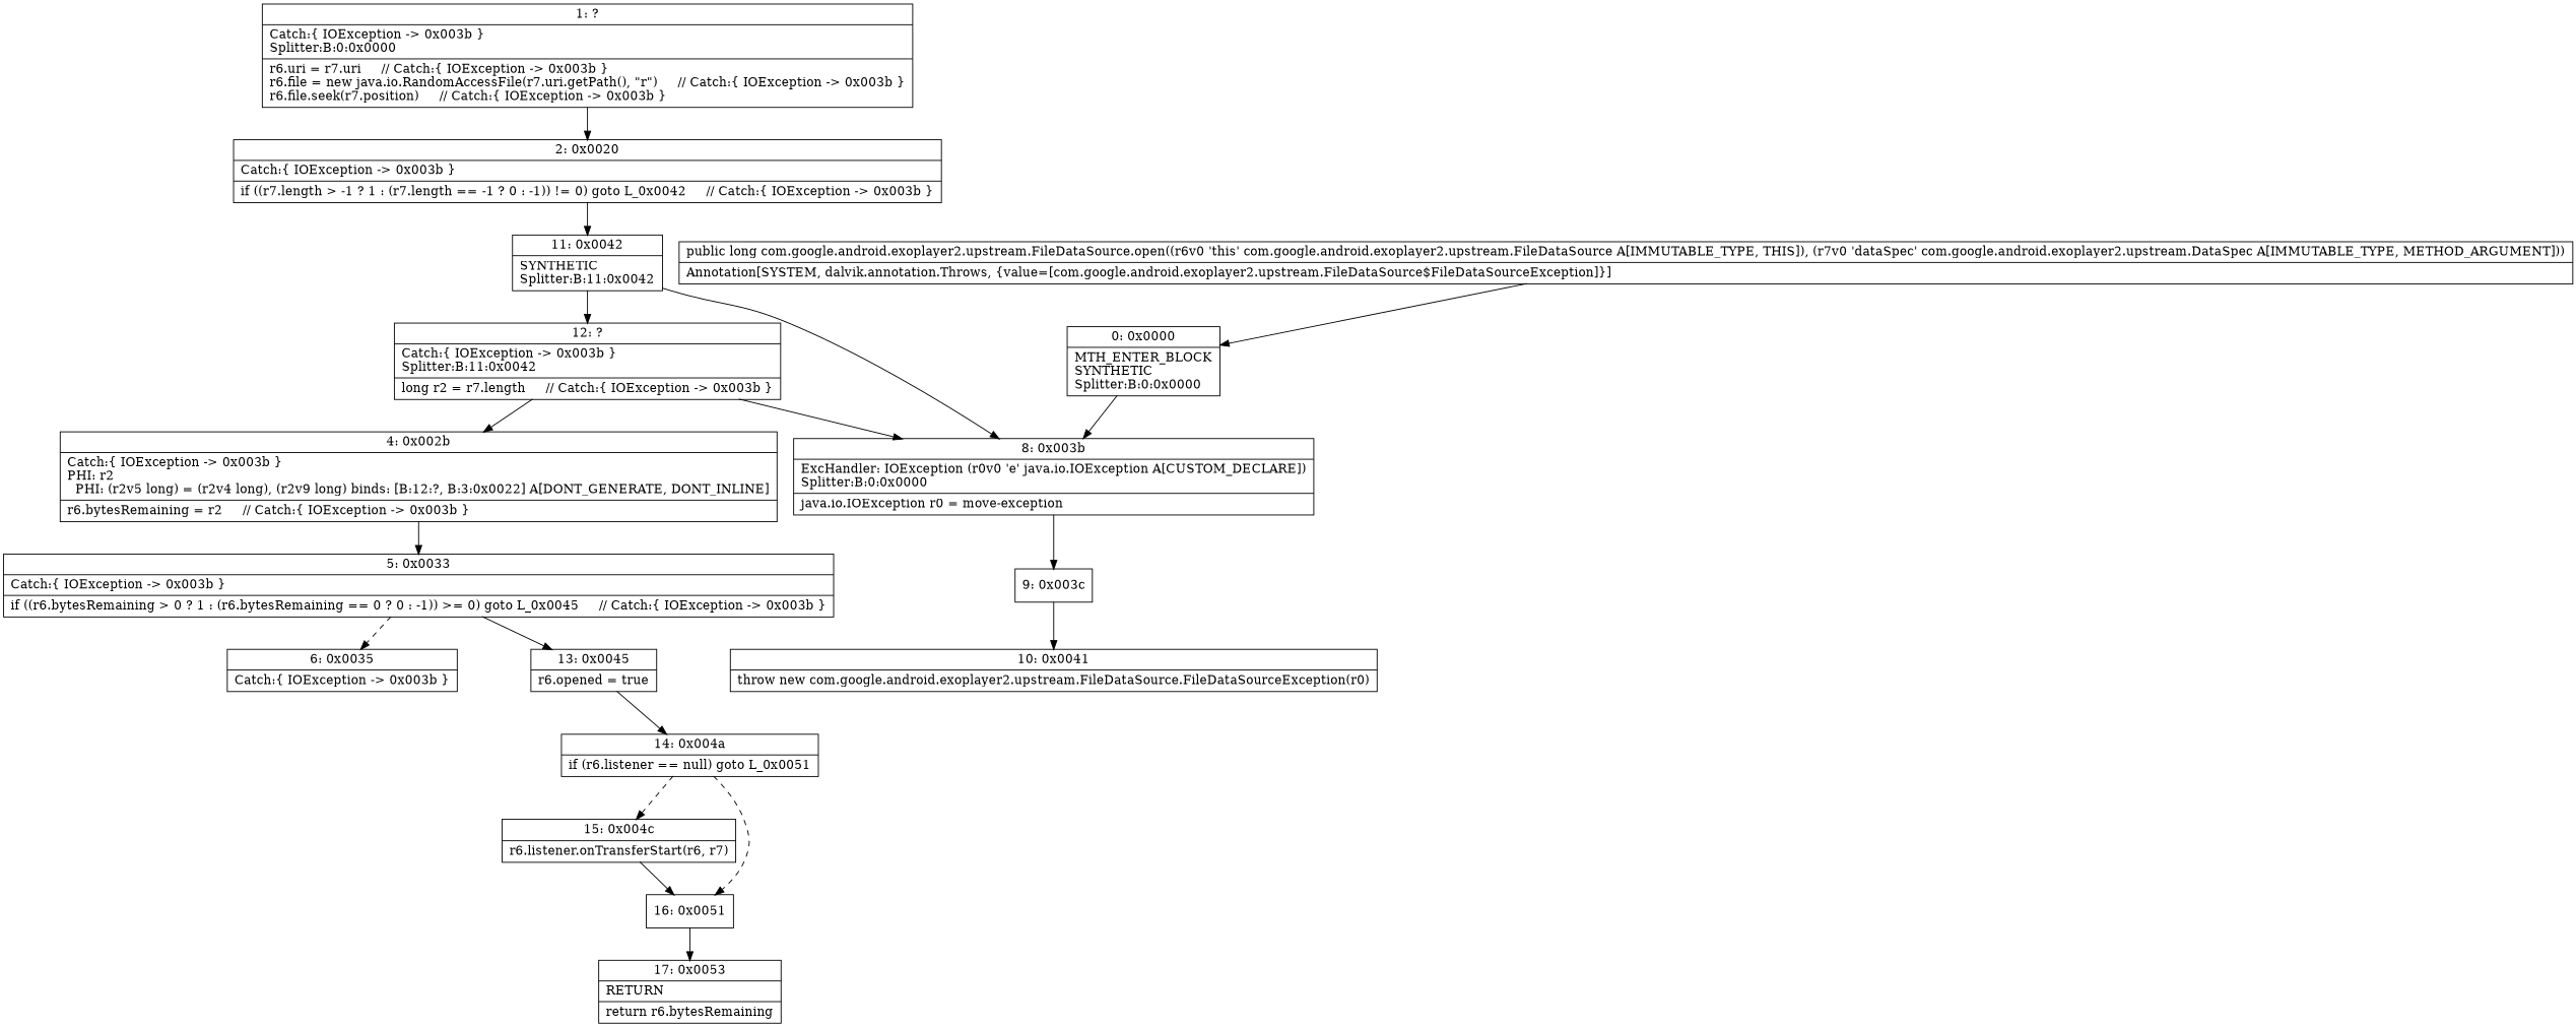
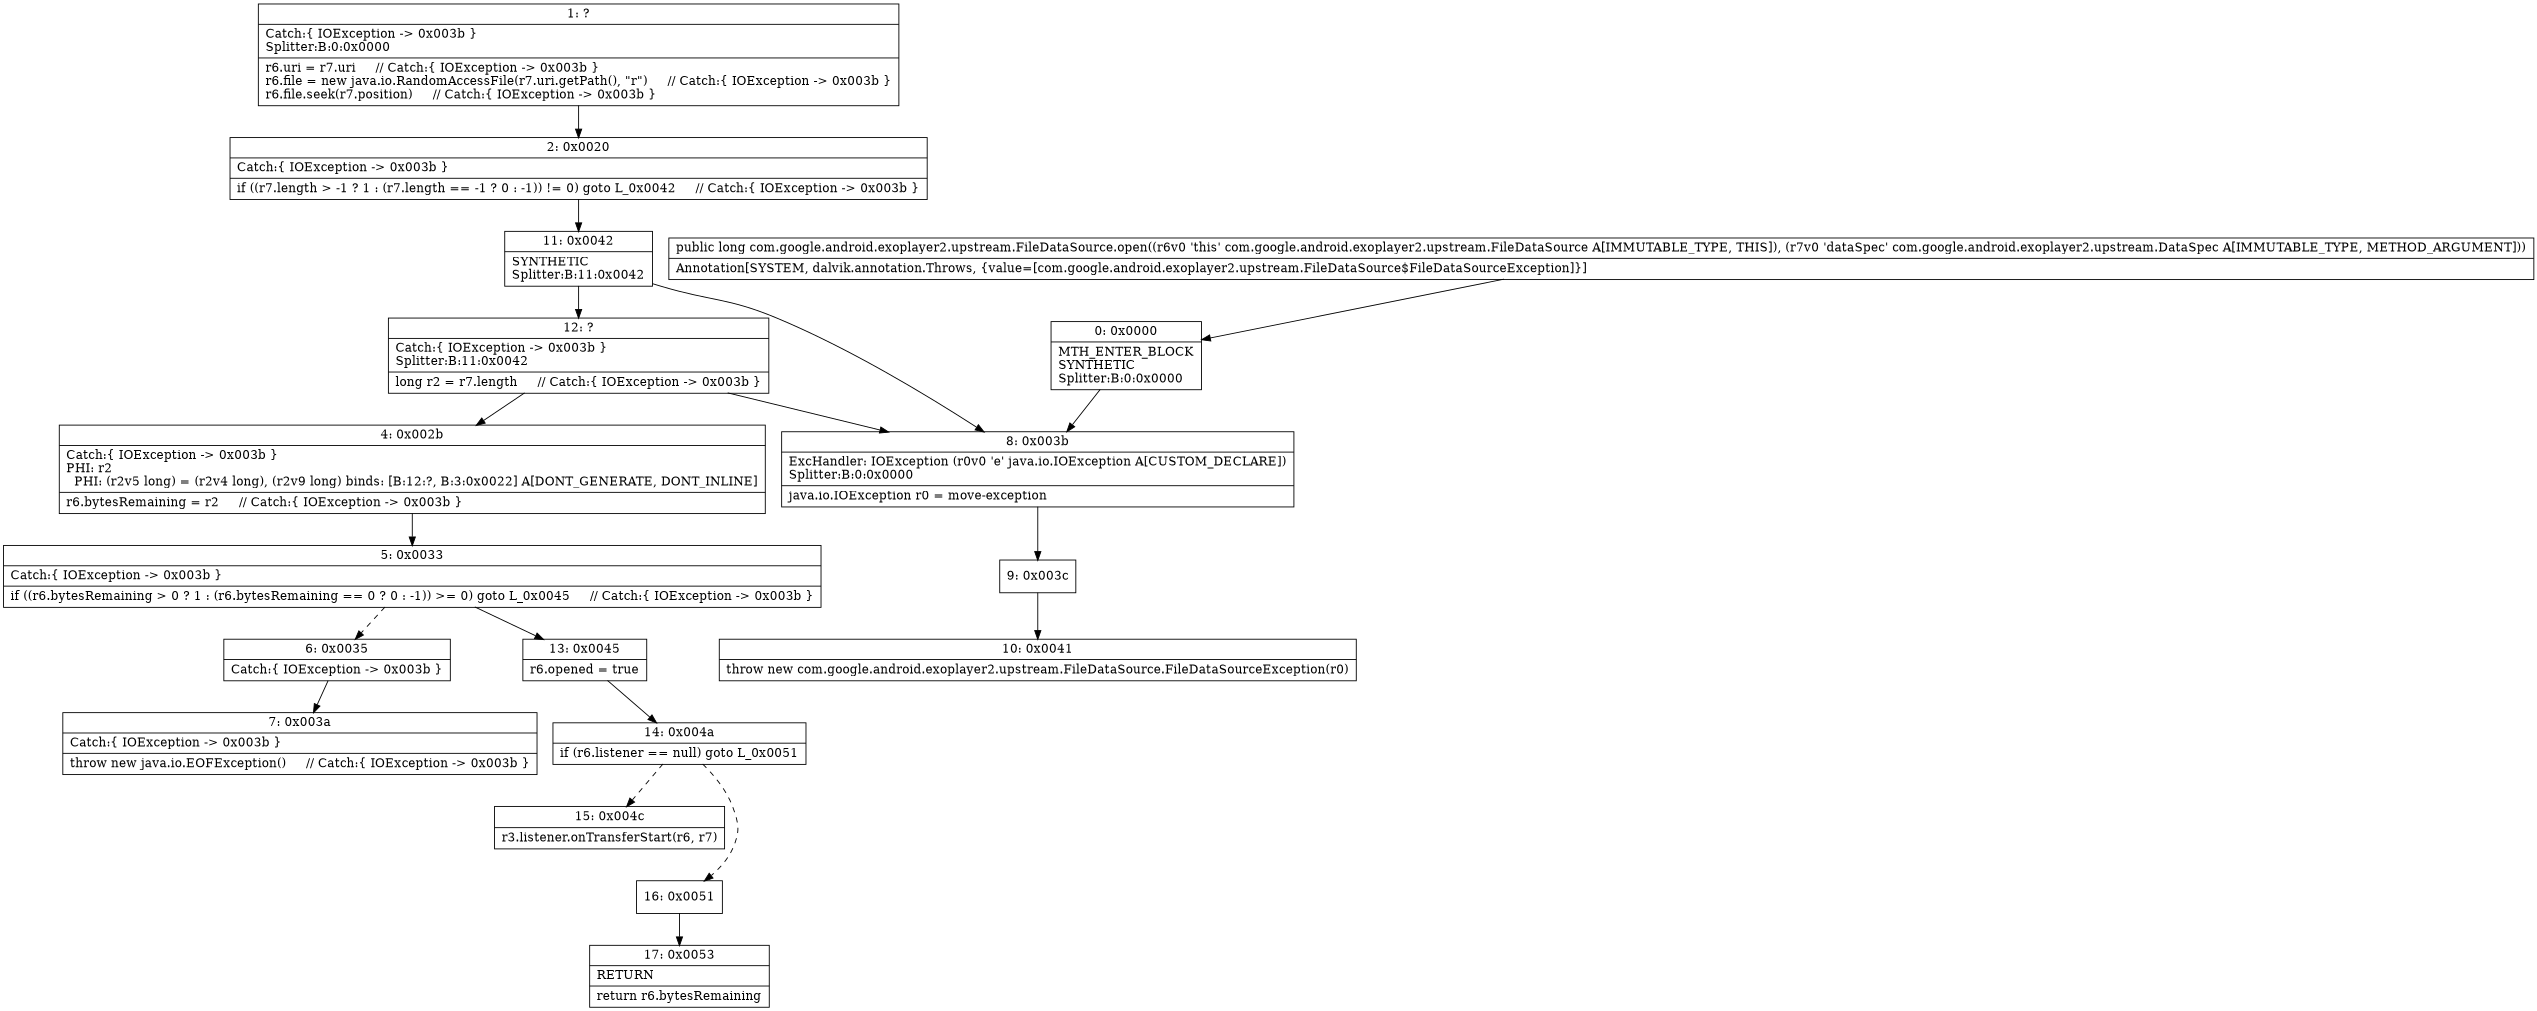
  digraph {
    node [shape=record]
    n1 [label="{0\:\ 0x0000|MTH_ENTER_BLOCK\lSYNTHETIC\lSplitter:B:0:0x0000\l}"]
    n2 [label="{8\:\ 0x003b|ExcHandler: IOException (r0v0 'e' java.io.IOException A[CUSTOM_DECLARE])\lSplitter:B:0:0x0000\l|java.io.IOException r0 = move\-exception\l}"]
    n3 [label="{1\:\ ?|Catch:\{ IOException \-\> 0x003b \}\lSplitter:B:0:0x0000\l|r6.uri = r7.uri     \/\/ Catch:\{ IOException \-\> 0x003b \}\lr6.file = new java.io.RandomAccessFile(r7.uri.getPath(), \"r\")     \/\/ Catch:\{ IOException \-\> 0x003b \}\lr6.file.seek(r7.position)     \/\/ Catch:\{ IOException \-\> 0x003b \}\l}"]
    n4 [label="{2\:\ 0x0020|Catch:\{ IOException \-\> 0x003b \}\l|if ((r7.length \> \-1 ? 1 : (r7.length == \-1 ? 0 : \-1)) != 0) goto L_0x0042     \/\/ Catch:\{ IOException \-\> 0x003b \}\l}"]
    n5 [label="{9\:\ 0x003c}"]
    n6 [label="{11\:\ 0x0042|SYNTHETIC\lSplitter:B:11:0x0042\l}"]
    n7 [label="{12\:\ ?|Catch:\{ IOException \-\> 0x003b \}\lSplitter:B:11:0x0042\l|long r2 = r7.length     \/\/ Catch:\{ IOException \-\> 0x003b \}\l}"]
    n8 [label="{4\:\ 0x002b|Catch:\{ IOException \-\> 0x003b \}\lPHI: r2 \l  PHI: (r2v5 long) = (r2v4 long), (r2v9 long) binds: [B:12:?, B:3:0x0022] A[DONT_GENERATE, DONT_INLINE]\l|r6.bytesRemaining = r2     \/\/ Catch:\{ IOException \-\> 0x003b \}\l}"]
    n9 [label="{5\:\ 0x0033|Catch:\{ IOException \-\> 0x003b \}\l|if ((r6.bytesRemaining \> 0 ? 1 : (r6.bytesRemaining == 0 ? 0 : \-1)) \>= 0) goto L_0x0045     \/\/ Catch:\{ IOException \-\> 0x003b \}\l}"]
    n10 [label="{6\:\ 0x0035|Catch:\{ IOException \-\> 0x003b \}\l}"]
    n11 [label="{13\:\ 0x0045|r6.opened = true\l}"]
+   n12 [label="{7\:\ 0x003a|Catch:\{ IOException \-\> 0x003b \}\l|throw new java.io.EOFException()     \/\/ Catch:\{ IOException \-\> 0x003b \}\l}"]
    n13 [label="{14\:\ 0x004a|if (r6.listener == null) goto L_0x0051\l}"]
    n14 [label="{10\:\ 0x0041|throw new com.google.android.exoplayer2.upstream.FileDataSource.FileDataSourceException(r0)\l}"]
-   n15 [label="{15\:\ 0x004c|r6.listener.onTransferStart(r6, r7)\l}"]
+   n15 [label="{15\:\ 0x004c|r3.listener.onTransferStart(r6, r7)\l}"]
    n16 [label="{16\:\ 0x0051}"]
    n17 [label="{17\:\ 0x0053|RETURN\l|return r6.bytesRemaining\l}"]
    n18 [label="{public long com.google.android.exoplayer2.upstream.FileDataSource.open((r6v0 'this' com.google.android.exoplayer2.upstream.FileDataSource A[IMMUTABLE_TYPE, THIS]), (r7v0 'dataSpec' com.google.android.exoplayer2.upstream.DataSpec A[IMMUTABLE_TYPE, METHOD_ARGUMENT]))  | Annotation[SYSTEM, dalvik.annotation.Throws, \{value=[com.google.android.exoplayer2.upstream.FileDataSource$FileDataSourceException]\}]\l}"]
    n1 -> n2
    n2 -> n5
    n3 -> n4
    n4 -> n6
    n5 -> n14
    n6 -> n2
    n6 -> n7
    n7 -> n2
    n7 -> n8
    n8 -> n9
    n9 -> n10 [style=dashed]
    n9 -> n11
+   n10 -> n12
    n11 -> n13
    n13 -> n15 [style=dashed]
    n13 -> n16 [style=dashed]
-   n15 -> n16
    n16 -> n17
    n18 -> n1
  }
